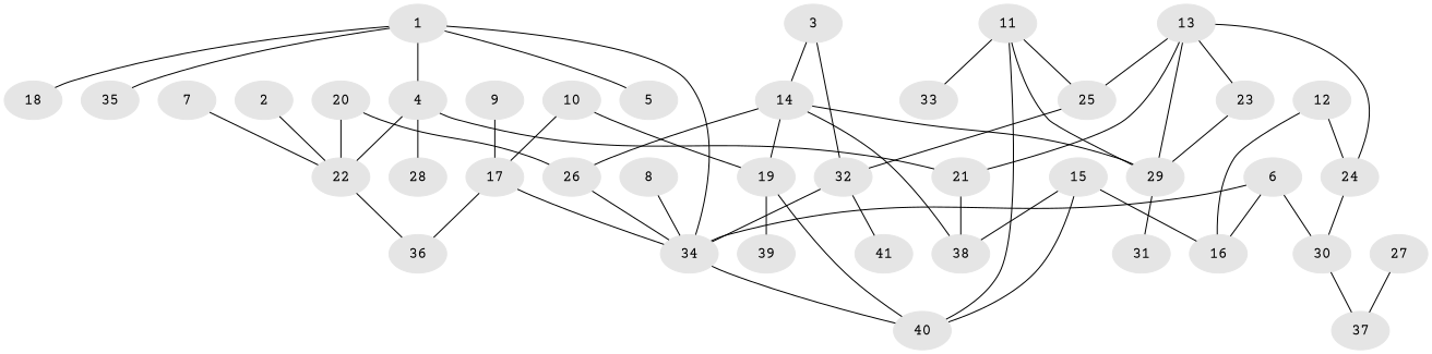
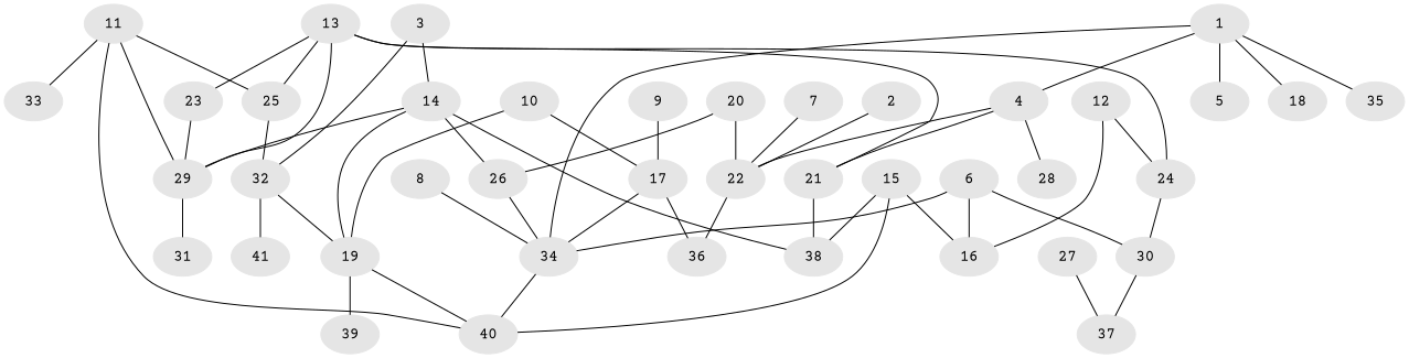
  graph {
    fontname="Courier Prime"
    node [color=gray90 fontname="Courier Prime" style=filled]
    edge [fontname="Courier Prime" weight=1.0]
    1
    4
    5
    18
    34
    35
    21
    22
    28
    40
    2
    17
    36
    3
    14
    32
    19
    29
    26
    38
    41
    6
    16
    30
    37
    7
    8
    9
    10
    39
    11
    25
    33
    31
    12
    24
    13
    23
    15
    20
    27
    1 -- 4
    1 -- 5
    1 -- 18
    1 -- 34
    1 -- 35
    4 -- 21
    4 -- 22
    4 -- 28
    34 -- 40
    21 -- 38
    22 -- 36
    2 -- 22
    17 -- 34
    17 -- 36
    3 -- 14
    3 -- 32
    14 -- 19
    14 -- 29
    14 -- 26
    14 -- 38
-   32 -- 34
+   32 -- 19
    32 -- 41
    19 -- 40
    19 -- 39
    29 -- 31
    26 -- 34
    6 -- 34
    6 -- 16
    6 -- 30
    30 -- 37
    7 -- 22
    8 -- 34
    9 -- 17
    10 -- 17
    10 -- 19
    11 -- 40
    11 -- 29
    11 -- 25
    11 -- 33
    25 -- 32
    12 -- 16
    12 -- 24
    24 -- 30
    13 -- 21
    13 -- 29
    13 -- 25
    13 -- 24
    13 -- 23
    23 -- 29
    15 -- 40
    15 -- 38
    15 -- 16
    20 -- 22
    20 -- 26
    27 -- 37
  }
